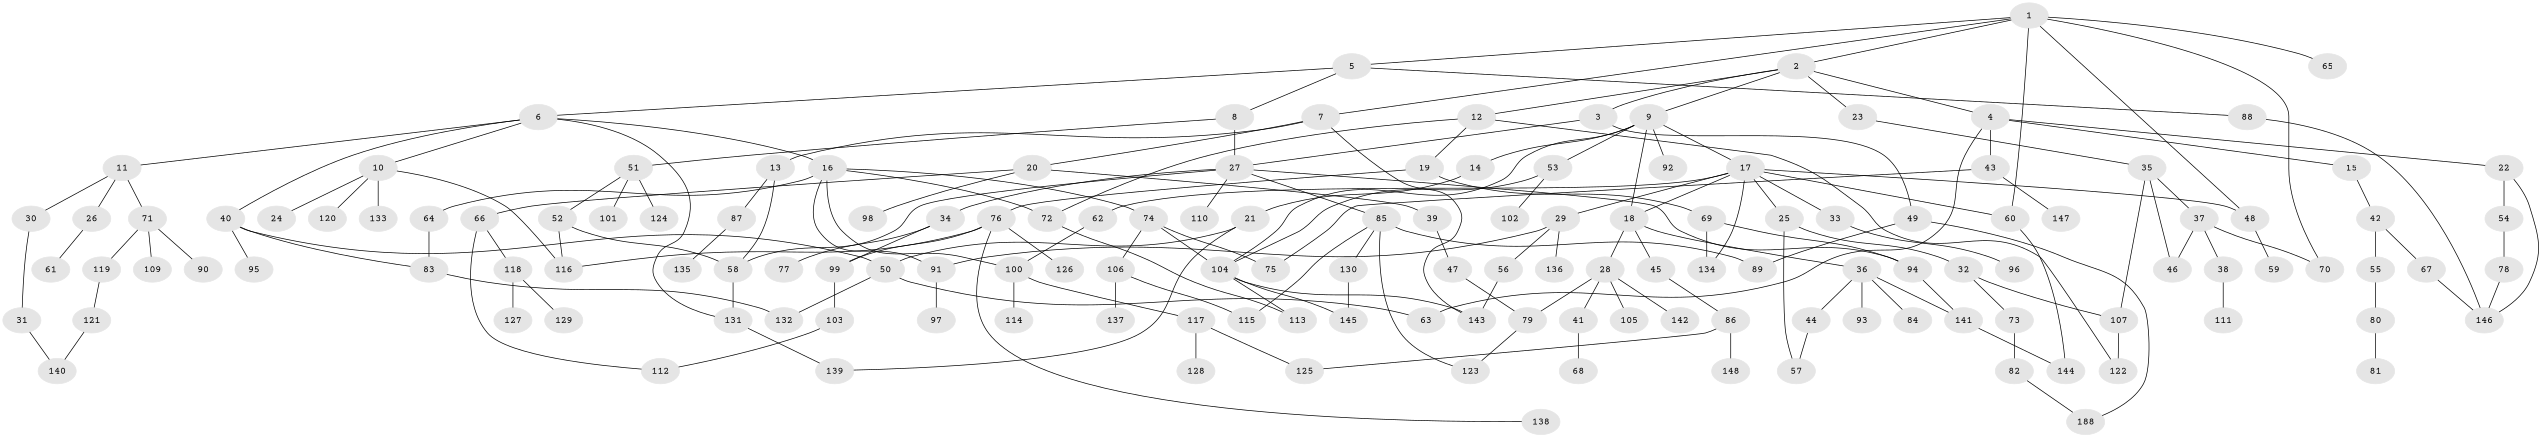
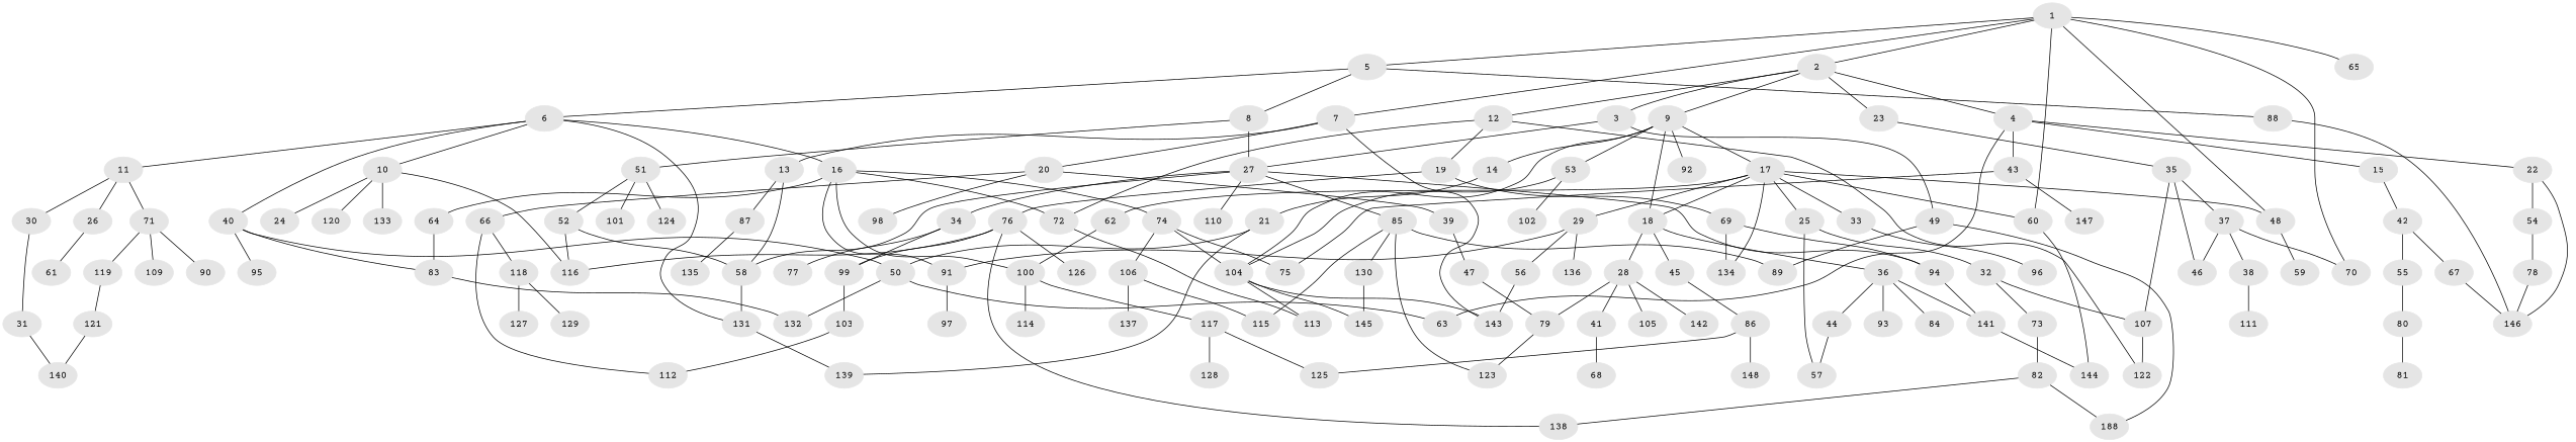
  graph {
    fontname="Courier Prime"
    node [color=gray90 fontname="Courier Prime" style=filled]
    edge [fontname="Courier Prime"]
    1
    2
    5
    7
    48
    60
    65
    70
    3
    4
    9
    12
    23
    6
    8
    88
    13
    20
    143
    59
    144
    27
    49
    15
    22
    43
    63
    14
    17
    18
    53
    92
    104
    19
    72
    122
    35
    58
    34
    85
    94
    110
    89
    n44 [label=188]
    42
    54
    146
    75
    147
    10
    11
    16
    40
    131
    51
    24
    116
    120
    133
    26
    30
    71
    64
    74
    91
    100
    50
    83
    95
    139
    87
    39
    66
    98
    52
    101
    124
    21
    25
    29
    33
    62
    134
    28
    36
    45
    102
    113
    145
    61
    31
    90
    109
    119
    69
    76
    135
    55
    67
    106
    97
    114
    117
    32
    57
    56
    136
    96
    41
    79
    105
    142
    44
    84
    93
    141
    86
    99
    126
    138
    47
    112
    118
    132
    78
    37
    46
    107
    73
    77
    123
    115
    130
    68
    140
    82
    103
    38
    111
    80
    125
    148
    81
    127
    129
    121
    137
    128
    1 -- 2
    1 -- 5
    1 -- 7
    1 -- 48
    1 -- 60
    1 -- 65
    1 -- 70
    2 -- 3
    2 -- 4
    2 -- 9
    2 -- 12
    2 -- 23
    5 -- 6
    5 -- 8
    5 -- 88
    7 -- 13
    7 -- 20
    7 -- 143
    48 -- 59
    60 -- 144
    3 -- 27
    3 -- 49
    4 -- 15
    4 -- 22
    4 -- 43
    4 -- 63
    9 -- 14
    9 -- 17
    9 -- 18
    9 -- 53
    9 -- 92
    9 -- 104
    12 -- 19
    12 -- 72
    12 -- 122
    23 -- 35
    6 -- 10
    6 -- 11
    6 -- 16
    6 -- 40
    6 -- 131
    8 -- 27
    8 -- 51
    88 -- 146
    13 -- 58
    13 -- 87
    20 -- 39
    20 -- 66
    20 -- 98
    27 -- 58
    27 -- 34
    27 -- 85
    27 -- 94
    27 -- 110
    49 -- 89
    49 -- n44
    15 -- 42
    22 -- 54
    22 -- 146
    43 -- 75
    43 -- 147
    14 -- 21
    17 -- 48
    17 -- 60
    17 -- 18
    17 -- 25
    17 -- 29
    17 -- 33
    17 -- 62
    17 -- 134
    18 -- 28
    18 -- 36
    18 -- 45
    53 -- 104
    53 -- 102
    104 -- 143
    104 -- 113
    104 -- 145
    19 -- 69
    19 -- 76
    72 -- 113
    35 -- 37
    35 -- 46
    35 -- 107
    58 -- 131
    34 -- 99
    34 -- 77
    85 -- 89
    85 -- 123
    85 -- 115
    85 -- 130
    94 -- 141
    42 -- 55
    42 -- 67
    54 -- 78
    10 -- 24
    10 -- 116
    10 -- 120
    10 -- 133
    11 -- 26
    11 -- 30
    11 -- 71
    16 -- 72
    16 -- 64
    16 -- 74
    16 -- 91
    16 -- 100
    40 -- 50
    40 -- 83
    40 -- 95
    131 -- 139
    51 -- 52
    51 -- 101
    51 -- 124
    26 -- 61
    30 -- 31
    71 -- 90
    71 -- 109
    71 -- 119
    64 -- 83
    74 -- 104
    74 -- 75
    74 -- 106
    91 -- 97
    100 -- 114
    100 -- 117
    50 -- 63
    50 -- 132
    83 -- 132
    87 -- 135
    39 -- 47
    66 -- 112
    66 -- 118
    52 -- 58
    52 -- 116
    21 -- 50
    21 -- 139
    25 -- 32
    25 -- 57
    29 -- 91
    29 -- 56
    29 -- 136
    33 -- 96
    62 -- 100
    28 -- 41
    28 -- 79
    28 -- 105
    28 -- 142
    36 -- 44
    36 -- 84
    36 -- 93
    36 -- 141
    45 -- 86
    31 -- 140
    119 -- 121
    69 -- 94
    69 -- 134
    76 -- 116
    76 -- 99
    76 -- 126
    76 -- 138
    55 -- 80
    67 -- 146
    106 -- 115
    106 -- 137
    117 -- 125
    117 -- 128
    32 -- 107
    32 -- 73
    56 -- 143
    41 -- 68
    79 -- 123
    44 -- 57
    141 -- 144
    86 -- 125
    86 -- 148
    99 -- 103
    47 -- 79
    118 -- 127
    118 -- 129
    78 -- 146
    37 -- 70
    37 -- 46
    37 -- 38
    107 -- 122
    73 -- 82
    130 -- 145
    82 -- n44
+   82 -- 138
    103 -- 112
    38 -- 111
    80 -- 81
    121 -- 140
  }
